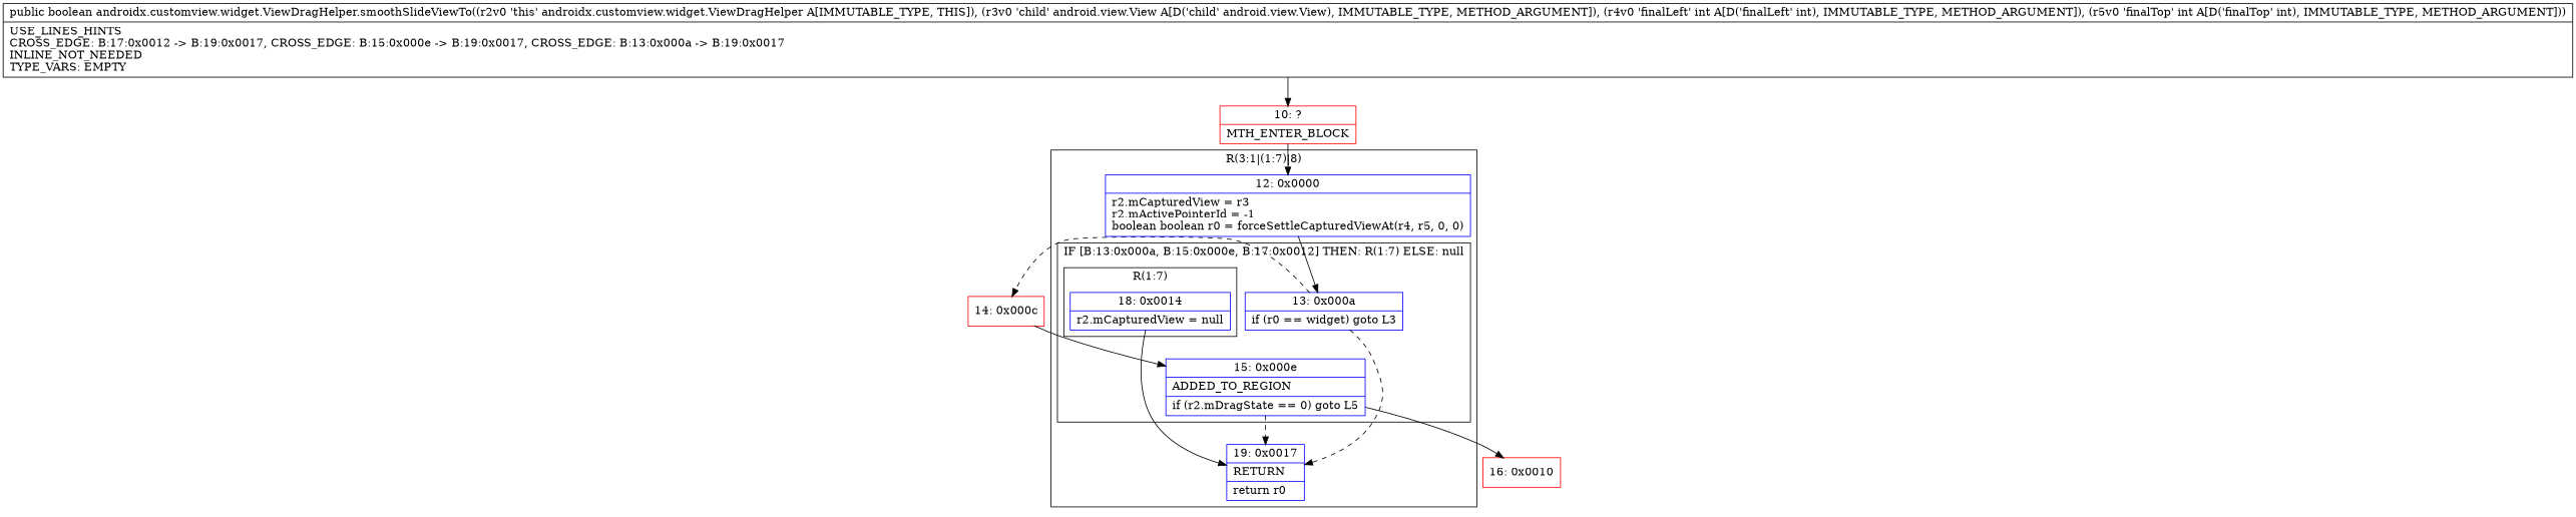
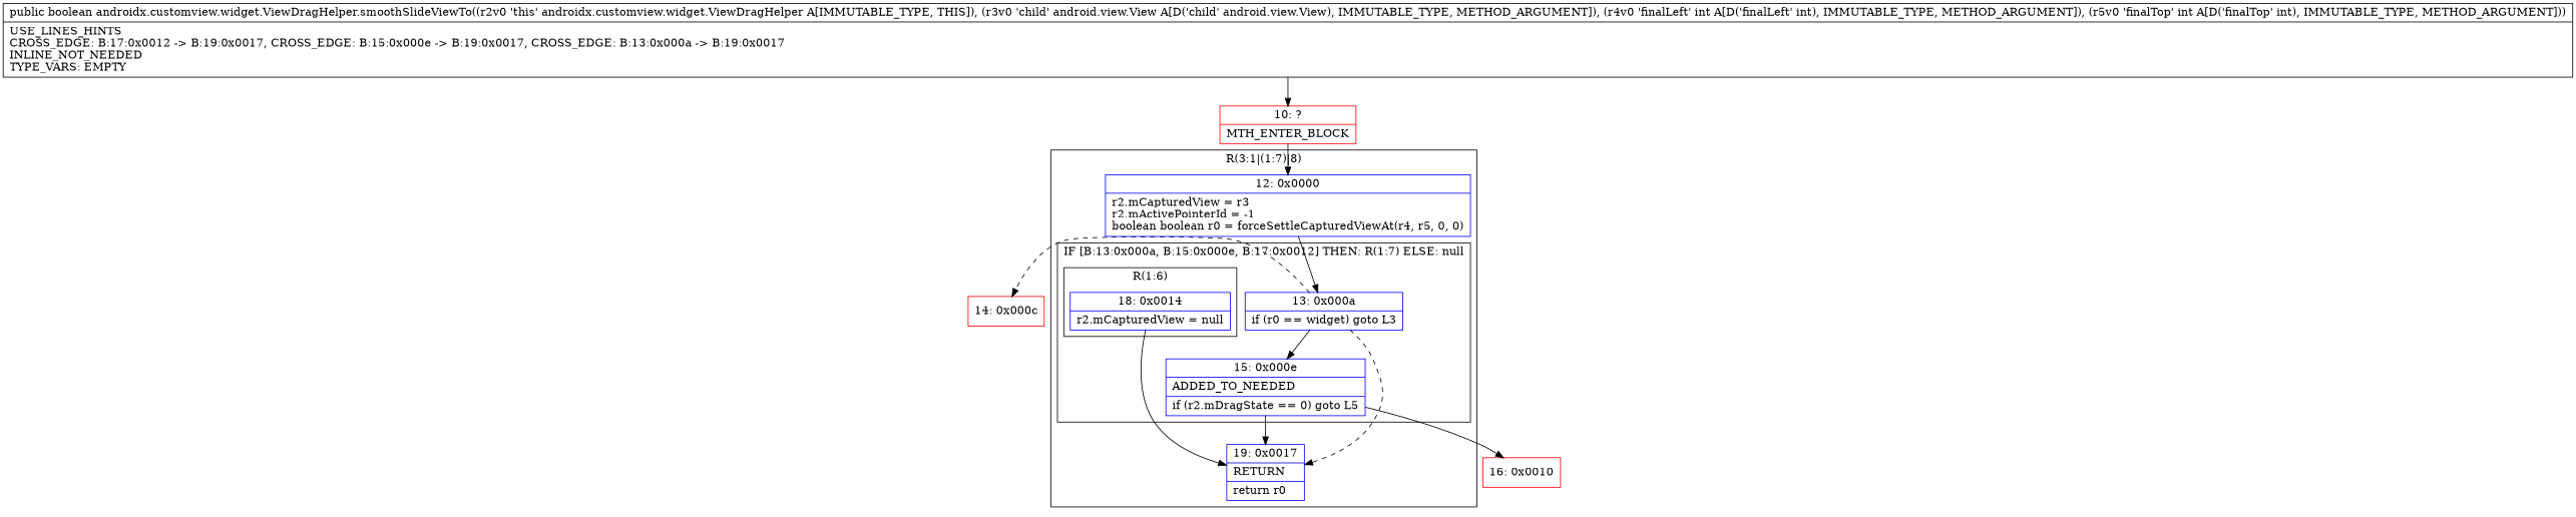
  digraph {
    node [color=blue shape=record]
    n1 [label="{18\:\ 0x0014|r2.mCapturedView = null\l}"]
    n2 [label="{13\:\ 0x000a|if (r0 == widget) goto L3\l}"]
-   n3 [label="{15\:\ 0x000e|ADDED_TO_REGION\l|if (r2.mDragState == 0) goto L5\l}"]
+   n3 [label="{15\:\ 0x000e|ADDED_TO_NEEDED\l|if (r2.mDragState == 0) goto L5\l}"]
    n4 [label="{12\:\ 0x0000|r2.mCapturedView = r3\lr2.mActivePointerId = \-1\lboolean boolean r0 = forceSettleCapturedViewAt(r4, r5, 0, 0)\l}"]
    n5 [label="{19\:\ 0x0017|RETURN\l|return r0\l}"]
    n6 [color=red label="{14\:\ 0x000c}"]
    n7 [color=red label="{16\:\ 0x0010}"]
    n8 [color=red label="{10\:\ ?|MTH_ENTER_BLOCK\l}"]
    n9 [label="{public boolean androidx.customview.widget.ViewDragHelper.smoothSlideViewTo((r2v0 'this' androidx.customview.widget.ViewDragHelper A[IMMUTABLE_TYPE, THIS]), (r3v0 'child' android.view.View A[D('child' android.view.View), IMMUTABLE_TYPE, METHOD_ARGUMENT]), (r4v0 'finalLeft' int A[D('finalLeft' int), IMMUTABLE_TYPE, METHOD_ARGUMENT]), (r5v0 'finalTop' int A[D('finalTop' int), IMMUTABLE_TYPE, METHOD_ARGUMENT]))  | USE_LINES_HINTS\lCROSS_EDGE: B:17:0x0012 \-\> B:19:0x0017, CROSS_EDGE: B:15:0x000e \-\> B:19:0x0017, CROSS_EDGE: B:13:0x000a \-\> B:19:0x0017\lINLINE_NOT_NEEDED\lTYPE_VARS: EMPTY\l}" color=""]
    subgraph cluster_1 {
      label="R(3:1|(1:7)|8)"
      n4
      n5
      subgraph cluster_2 {
        label="IF [B:13:0x000a, B:15:0x000e, B:17:0x0012] THEN: R(1:7) ELSE: null"
        n2
        n3
        subgraph cluster_3 {
-         label="R(1:7)"
+         label="R(1:6)"
          n1
        }
      }
    }
    n1 -> n5
    n2 -> n5 [style=dashed]
    n2 -> n6 [style=dashed]
-   n3 -> n5 [style=dashed]
+   n3 -> n5 [style=solid]
    n3 -> n7
    n4 -> n2
-   n6 -> n3
+   n2 -> n3
    n8 -> n4
    n9 -> n8
  }
